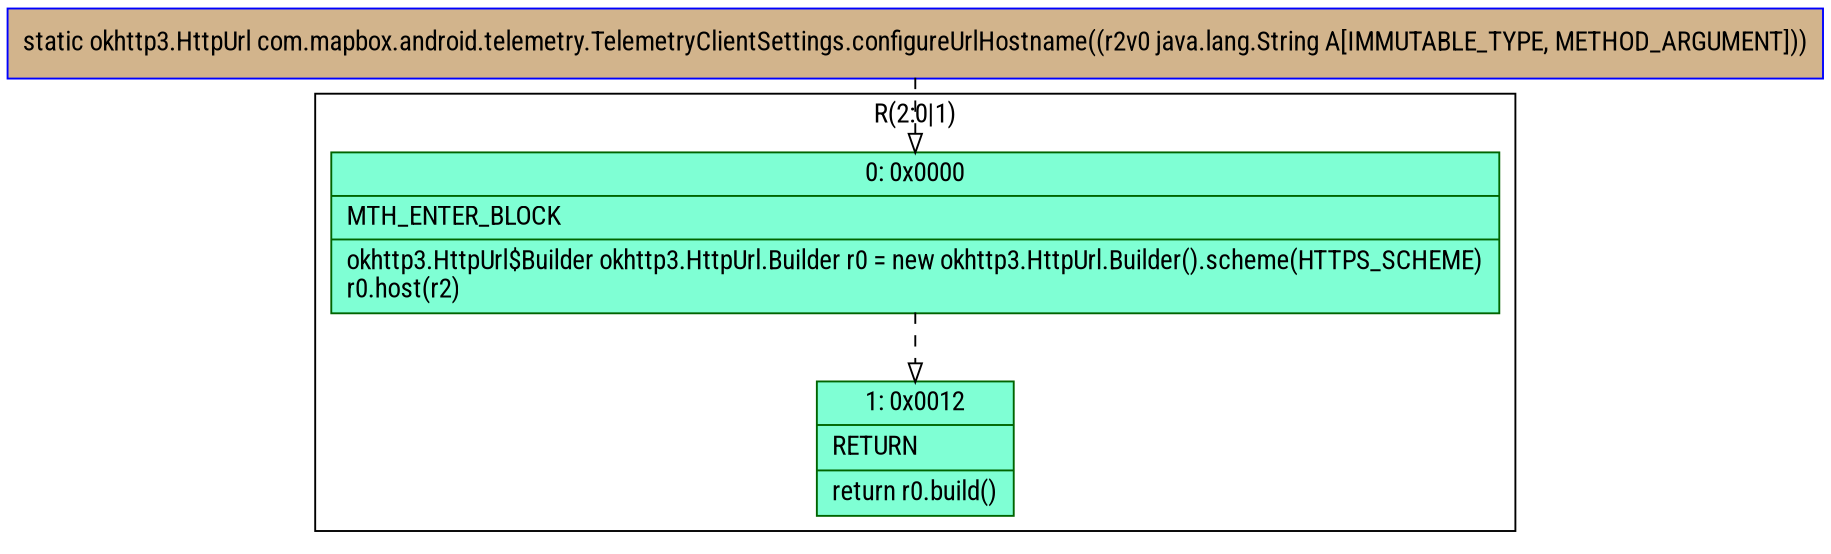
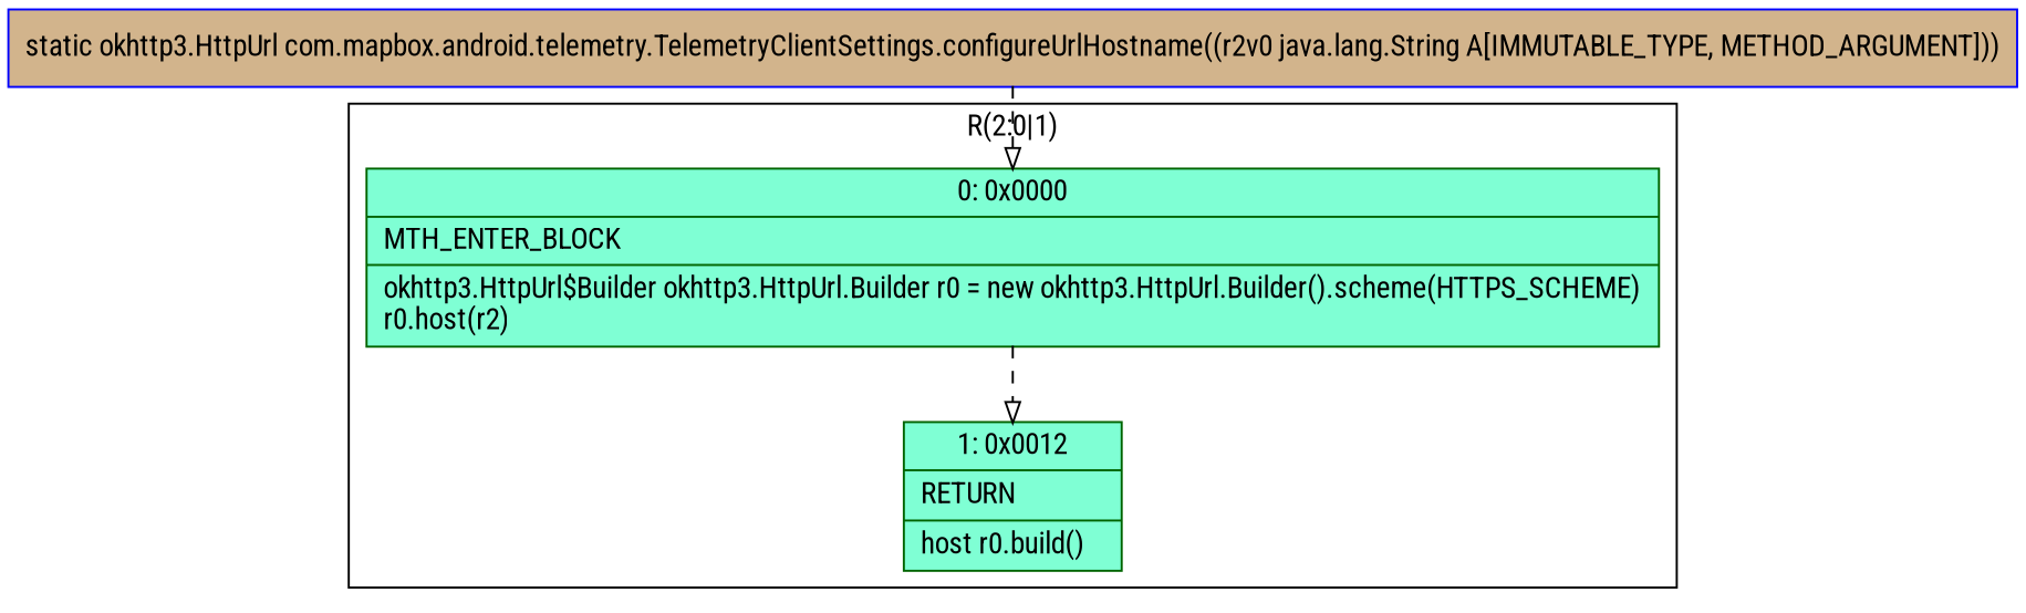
  digraph {
    fontname="Roboto Condensed"
    node [color=darkgreen shape=record style=filled fillcolor=aquamarine fontname="Roboto Condensed"]
    edge [style=dashed arrowhead=onormal fontname="Roboto Condensed"]
    n1 [label="{0\:\ 0x0000|MTH_ENTER_BLOCK\l|okhttp3.HttpUrl$Builder okhttp3.HttpUrl.Builder r0 = new okhttp3.HttpUrl.Builder().scheme(HTTPS_SCHEME)\lr0.host(r2)\l}"]
-   n2 [label="{1\:\ 0x0012|RETURN\l|return r0.build()\l}"]
+   n2 [label="{1\:\ 0x0012|RETURN\l|host r0.build()\l}"]
    n3 [label="{static okhttp3.HttpUrl com.mapbox.android.telemetry.TelemetryClientSettings.configureUrlHostname((r2v0 java.lang.String A[IMMUTABLE_TYPE, METHOD_ARGUMENT])) }" fillcolor=tan color=blue]
    subgraph cluster_1 {
      label="R(2:0|1)"
      n1
      n2
    }
    n1 -> n2
    n3 -> n1
  }
